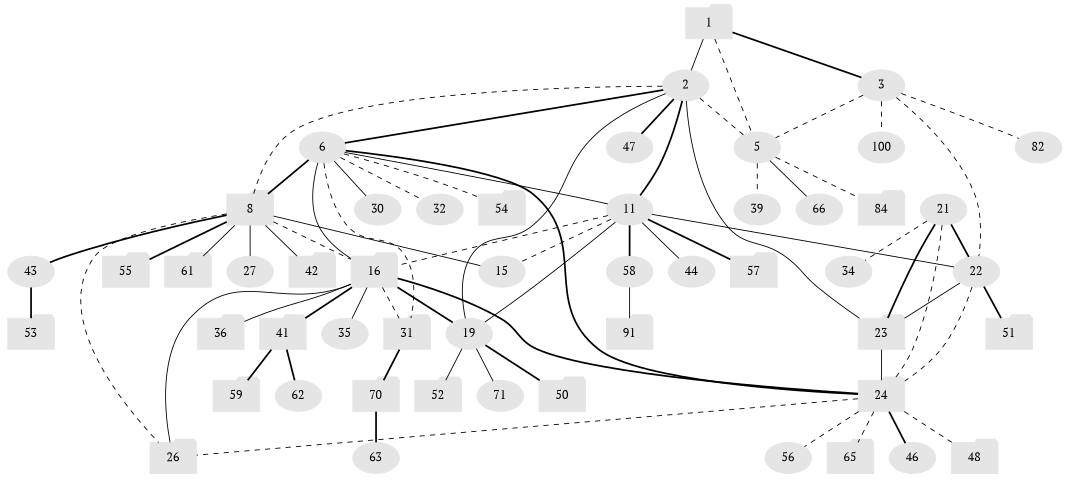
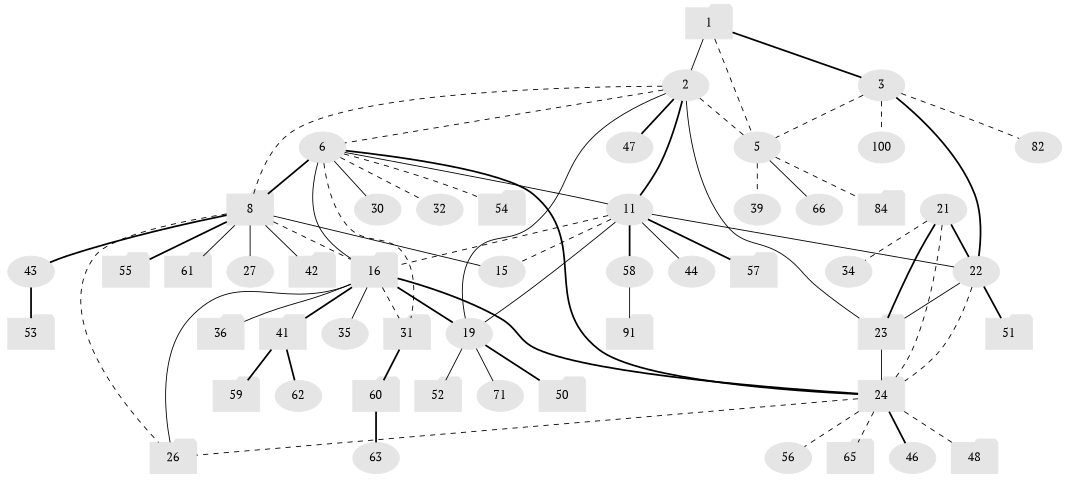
  graph {
    fontname="PT Serif"
    node [color=gray90 fontname="PT Serif" shape=ellipse style=filled]
    edge [fontname="PT Serif" style=bold]
    2 [super="+4+80"]
    5
    6 [super="+7+64+10"]
    8 [shape=folder super="+9+73+88"]
    11 [super="+17+14+12+13"]
    19
    23 [shape=folder super="+67+85"]
    47
    1 [shape=folder]
    3
    22
    82
    100
    39
    66
    84 [shape=folder]
    16 [shape=folder super="+20+28+18"]
    24 [shape=folder super="+29+25"]
    30
    31 [shape=folder super="+102+77"]
    32
    54 [shape=folder]
    15 [super="+89+78"]
    26 [shape=folder]
    27
    42 [shape=folder]
    43
    55 [shape=folder]
    61 [shape=folder]
    44 [super="+70"]
    57 [shape=folder]
    58
    50 [shape=folder]
    52 [shape=folder]
    71
    51 [shape=folder]
    35
    36 [shape=folder]
    41 [shape=folder super="+49+86"]
    46
    48 [shape=folder]
    56
    65 [shape=folder]
-   60 [shape=folder label=70]
+   60 [shape=folder]
    53 [shape=folder]
    91 [shape=folder]
    59 [shape=folder]
    62
    21 [super="+45"]
    34
    63
    2 -- 5 [style=dashed weight=2]
-   2 -- 6
+   2 -- 6 [style=dashed]
    2 -- 8 [style=dashed]
    2 -- 11
    2 -- 19 [style=solid]
    2 -- 23 [style=solid]
    2 -- 47
    5 -- 39 [style=dashed]
    5 -- 66 [style=solid]
    5 -- 84 [style=dashed]
    6 -- 8 [weight=6]
    6 -- 11 [style=solid]
    6 -- 16 [style=solid]
    6 -- 24
    6 -- 30 [style=solid]
    6 -- 31 [style=dashed]
    6 -- 32 [style=dashed]
    6 -- 54 [style=dashed]
    8 -- 16 [style=dashed]
    8 -- 15 [style=solid]
    8 -- 26 [style=dashed]
    8 -- 27 [style=solid]
    8 -- 42 [style=solid]
    8 -- 43
    8 -- 55
    8 -- 61 [style=solid]
    11 -- 19 [style=solid]
    11 -- 22 [style=solid]
    11 -- 16 [style=dashed weight=3]
    11 -- 15 [style=dashed weight=4]
    11 -- 44 [style=solid]
    11 -- 57
    11 -- 58
    19 -- 50
    19 -- 52 [style=solid]
    19 -- 71 [style=solid]
    23 -- 24 [style=solid weight=2]
    1 -- 2 [style=solid weight=2]
    1 -- 5 [style=dashed]
    1 -- 3
    3 -- 5 [style=dashed]
-   3 -- 22 [style=dashed]
+   3 -- 22
    3 -- 82 [style=dashed]
    3 -- 100 [style=dashed]
    22 -- 23 [style=solid]
    22 -- 24 [style=dashed weight=2]
    22 -- 51
    16 -- 19 [weight=3]
    16 -- 24
    16 -- 31 [style=dashed]
    16 -- 26 [style=solid]
    16 -- 35 [style=solid]
    16 -- 36 [style=solid]
    16 -- 41
    24 -- 26 [style=dashed]
    24 -- 46
    24 -- 48 [style=dashed]
    24 -- 56 [style=dashed]
    24 -- 65 [style=dashed]
    31 -- 60
    43 -- 53
    58 -- 91 [style=solid]
    41 -- 59
    41 -- 62
    60 -- 63
    21 -- 23
    21 -- 22
    21 -- 24 [style=dashed weight=2]
    21 -- 34 [style=dashed]
  }
